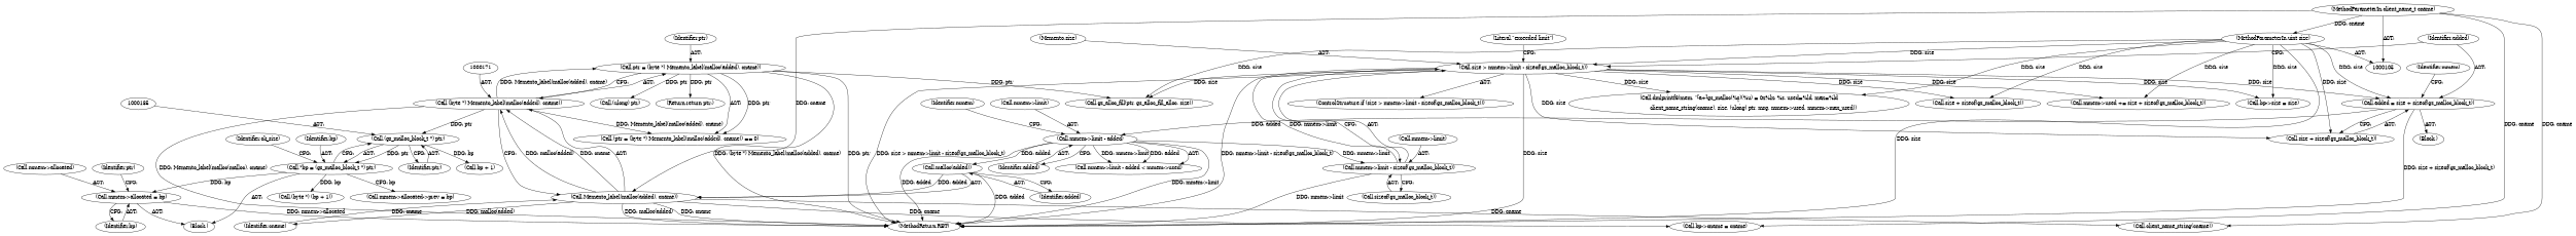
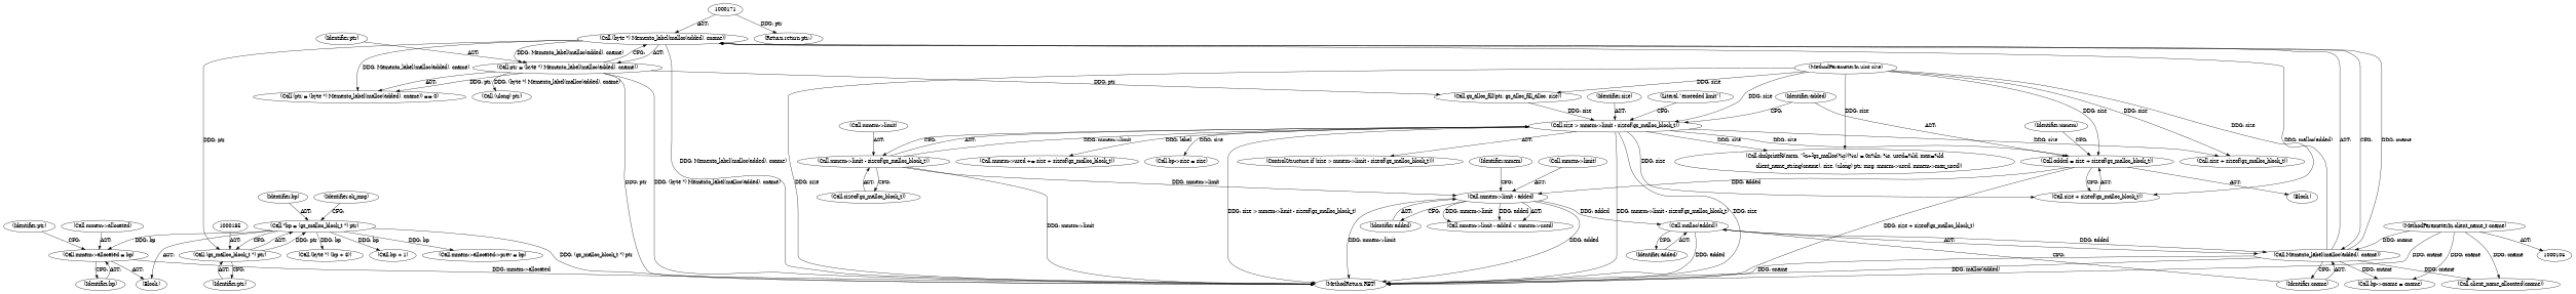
  digraph {
    n1 [label="(Call,mmem->allocated = bp)"]
    n2 [label="(MethodReturn,RET)"]
    n3 [label="(Block,)"]
    n4 [label="(Identifier,bp)"]
    n5 [label="(Call,*bp = (gs_malloc_block_t *) ptr)"]
    n6 [label="(Call,(gs_malloc_block_t *) ptr)"]
-   n7 [label="(Call,(byte *) (bp + 1))"]
+   n7 [label="(Call,(byte *) (bp + 3))"]
    n8 [label="(Call,bp + 1)"]
    n9 [label="(Call,mmem->allocated->prev = bp)"]
    n10 [label="(Identifier,ptr)"]
    n11 [label="(Call,ptr = (byte *) Memento_label(malloc(added), cname))"]
    n12 [label="(Call,(byte *) Memento_label(malloc(added), cname))"]
    n13 [label="(Call,(ulong) ptr)"]
    n14 [label="(Call,gs_alloc_fill(ptr, gs_alloc_fill_alloc, size))"]
    n15 [label="(Call,(ptr = (byte *) Memento_label(malloc(added), cname)) == 0)"]
    n16 [label="(Return,return ptr;)"]
    n17 [label="(Call,Memento_label(malloc(added), cname))"]
    n18 [label="(Identifier,cname)"]
    n19 [label="(Call,bp->cname = cname)"]
-   n20 [label="(Call,client_name_string(cname))"]
+   n20 [label="(Call,client_name_allocated(cname))"]
    n21 [label="(Call,malloc(added))"]
    n22 [label="(Identifier,added)"]
    n23 [label="(Call,mmem->limit - added)"]
    n24 [label="(Call,mmem->limit - added < mmem->used)"]
    n25 [label="(Identifier,added)"]
    n26 [label="(Call,mmem->limit - sizeof(gs_malloc_block_t))"]
    n27 [label="(Call,size > mmem->limit - sizeof(gs_malloc_block_t))"]
    n28 [label="(Call,sizeof(gs_malloc_block_t))"]
    n29 [label="(Call,added = size + sizeof(gs_malloc_block_t))"]
    n30 [label="(Call,size + sizeof(gs_malloc_block_t))"]
    n31 [label="(ControlStructure,if (size > mmem->limit - sizeof(gs_malloc_block_t)))"]
    n32 [label="(Call,size + sizeof(gs_malloc_block_t))"]
    n33 [label="(Call,mmem->used += size + sizeof(gs_malloc_block_t))"]
    n34 [label="(Call,bp->size = size)"]
    n35 [label="(Call,dmlprintf6(mem, \"[a+]gs_malloc(%s)(%u) = 0x%lx: %s, used=%ld, max=%ld\n\",\n                   client_name_string(cname), size, (ulong) ptr, msg, mmem->used, mmem->max_used))"]
    n36 [label="(Block,)"]
    n37 [label="(MethodParameterIn,uint size)"]
    1000105
    n39 [label="(MethodParameterIn,client_name_t cname)"]
-   n40 [label="(Identifier,ok_size)"]
+   n40 [label="(Identifier,ok_msg)"]
    n41 [label="(Identifier,mmem)"]
    n42 [label="(Literal,\"exceeded limit\")"]
    n43 [label="(Identifier,bp)"]
    n44 [label="(Identifier,ptr)"]
    n45 [label="(Identifier,ptr)"]
    n46 [label="(Call,mmem->allocated)"]
    n47 [label="(Identifier,added)"]
-   n48 [label="(Memento,size)"]
+   n48 [label="(Identifier,size)"]
    n49 [label="(Identifier,mmem)"]
    n50 [label="(Call,mmem->limit)"]
    n51 [label="(Call,mmem->limit)"]
    1000185
    1000171
    n1 -> n2 [label="DDG: mmem->allocated"]
    n1 -> n3 [label="AST: "]
    n1 -> n4 [label="CFG: "]
    n4 -> n1 [label="AST: "]
    n5 -> n1 [label="DDG: bp"]
+   n5 -> n2 [label="DDG: (gs_malloc_block_t *) ptr"]
    n5 -> n3 [label="AST: "]
    n5 -> n6 [label="CFG: "]
    n5 -> n7 [label="DDG: bp"]
-   n6 -> n8 [label="DDG: bp"]
-   n5 -> n9 [label="CFG: bp"]
+   n5 -> n8 [label="DDG: bp"]
+   n5 -> n9 [label="DDG: bp"]
    n6 -> n5 [label="AST: "]
    n6 -> n5 [label="DDG: ptr"]
    n6 -> n10 [label="CFG: "]
    n10 -> n6 [label="AST: "]
    n11 -> n2 [label="DDG: ptr"]
    n11 -> n2 [label="DDG: (byte *) Memento_label(malloc(added), cname)"]
    n11 -> n12 [label="CFG: "]
-   n11 -> n13 [label="DDG: ptr"]
+   n11 -> n13 [label="DDG: (byte *) Memento_label(malloc(added), cname)"]
    n11 -> n14 [label="DDG: ptr"]
    n11 -> n15 [label="AST: "]
    n11 -> n15 [label="DDG: ptr"]
-   n11 -> n16 [label="DDG: ptr"]
-   n12 -> n2 [label="DDG: Memento_label(malloc(malloc), cname)"]
+   1000171 -> n16 [label="DDG: ptr"]
+   n12 -> n2 [label="DDG: Memento_label(malloc(added), cname)"]
    n12 -> n6 [label="DDG: ptr"]
    n12 -> n11 [label="AST: "]
    n12 -> n11 [label="DDG: Memento_label(malloc(added), cname)"]
    n12 -> n15 [label="DDG: Memento_label(malloc(added), cname)"]
    n12 -> n17 [label="CFG: "]
    n17 -> n2 [label="DDG: malloc(added)"]
    n17 -> n2 [label="DDG: cname"]
    n17 -> n12 [label="AST: "]
    n17 -> n12 [label="DDG: malloc(added)"]
    n17 -> n12 [label="DDG: cname"]
-   n17 -> n18 [label="DDG: malloc(added)"]
+   n17 -> n18 [label="CFG: "]
    n17 -> n19 [label="DDG: cname"]
    n17 -> n20 [label="DDG: cname"]
-   n18 -> n17 [label="DDG: cname"]
+   n18 -> n17 [label="AST: "]
+   n18 -> n21 [label="CFG: "]
    n21 -> n2 [label="DDG: added"]
    n21 -> n17 [label="AST: "]
    n21 -> n17 [label="DDG: added"]
    n21 -> n22 [label="CFG: "]
    n22 -> n21 [label="AST: "]
    n23 -> n2 [label="DDG: added"]
    n23 -> n2 [label="DDG: mmem->limit"]
    n23 -> n21 [label="DDG: added"]
    n23 -> n24 [label="AST: "]
    n23 -> n24 [label="DDG: mmem->limit"]
    n23 -> n24 [label="DDG: added"]
    n23 -> n25 [label="CFG: "]
    n25 -> n23 [label="AST: "]
    n26 -> n2 [label="DDG: mmem->limit"]
-   n23 -> n26 [label="DDG: mmem->limit"]
+   n26 -> n23 [label="DDG: mmem->limit"]
    n26 -> n27 [label="AST: "]
    n26 -> n27 [label="DDG: mmem->limit"]
    n26 -> n28 [label="CFG: "]
    n27 -> n2 [label="DDG: size"]
    n27 -> n2 [label="DDG: size > mmem->limit - sizeof(gs_malloc_block_t)"]
    n27 -> n2 [label="DDG: mmem->limit - sizeof(gs_malloc_block_t)"]
-   n27 -> n14 [label="DDG: size"]
+   n14 -> n27 [label="DDG: size"]
    n27 -> n26 [label="CFG: "]
    n27 -> n29 [label="DDG: size"]
    n27 -> n30 [label="DDG: size"]
    n27 -> n31 [label="AST: "]
    n27 -> n32 [label="DDG: size"]
-   n27 -> n33 [label="DDG: size"]
+   n27 -> n33 [label="DDG: label"]
    n27 -> n34 [label="DDG: size"]
    n27 -> n35 [label="DDG: size"]
    n28 -> n26 [label="AST: "]
    n29 -> n2 [label="DDG: size + sizeof(gs_malloc_block_t)"]
    n29 -> n23 [label="DDG: added"]
    n29 -> n30 [label="CFG: "]
    n29 -> n36 [label="AST: "]
    n30 -> n29 [label="AST: "]
    n37 -> n2 [label="DDG: size"]
    n37 -> n14 [label="DDG: size"]
    n37 -> n27 [label="DDG: size"]
    n37 -> n29 [label="DDG: size"]
    n37 -> n30 [label="DDG: size"]
    n37 -> n32 [label="DDG: size"]
-   n37 -> n33 [label="DDG: size"]
-   n37 -> n34 [label="DDG: size"]
    n37 -> n35 [label="DDG: size"]
-   n37 -> 1000105 [label="AST: "]
-   n39 -> n37 [label="DDG: cname"]
+   n39 -> n2 [label="DDG: cname"]
    n39 -> n17 [label="DDG: cname"]
    n39 -> n19 [label="DDG: cname"]
    n39 -> n20 [label="DDG: cname"]
    n39 -> 1000105 [label="AST: "]
    n40 -> n5 [label="CFG: "]
    n41 -> n23 [label="CFG: "]
    n42 -> n27 [label="CFG: "]
    n43 -> n5 [label="AST: "]
    n44 -> n11 [label="AST: "]
    n45 -> n1 [label="CFG: "]
    n46 -> n1 [label="AST: "]
    n47 -> n27 [label="CFG: "]
    n47 -> n29 [label="AST: "]
    n48 -> n27 [label="AST: "]
    n49 -> n29 [label="CFG: "]
    n50 -> n23 [label="AST: "]
    n51 -> n26 [label="AST: "]
    1000185 -> n6 [label="AST: "]
    1000171 -> n12 [label="AST: "]
  }
